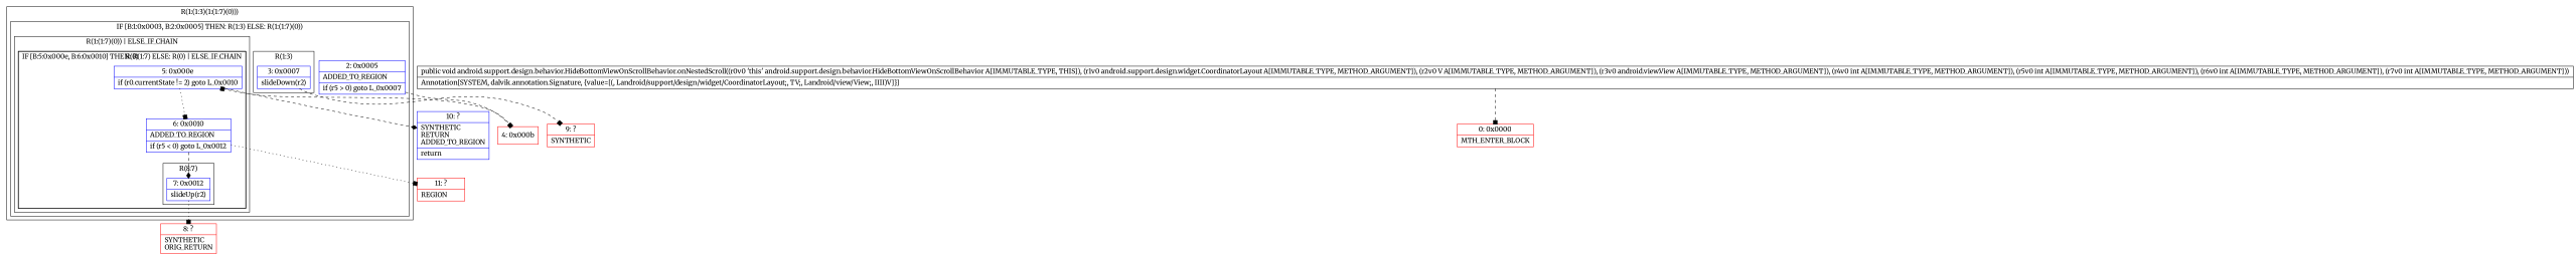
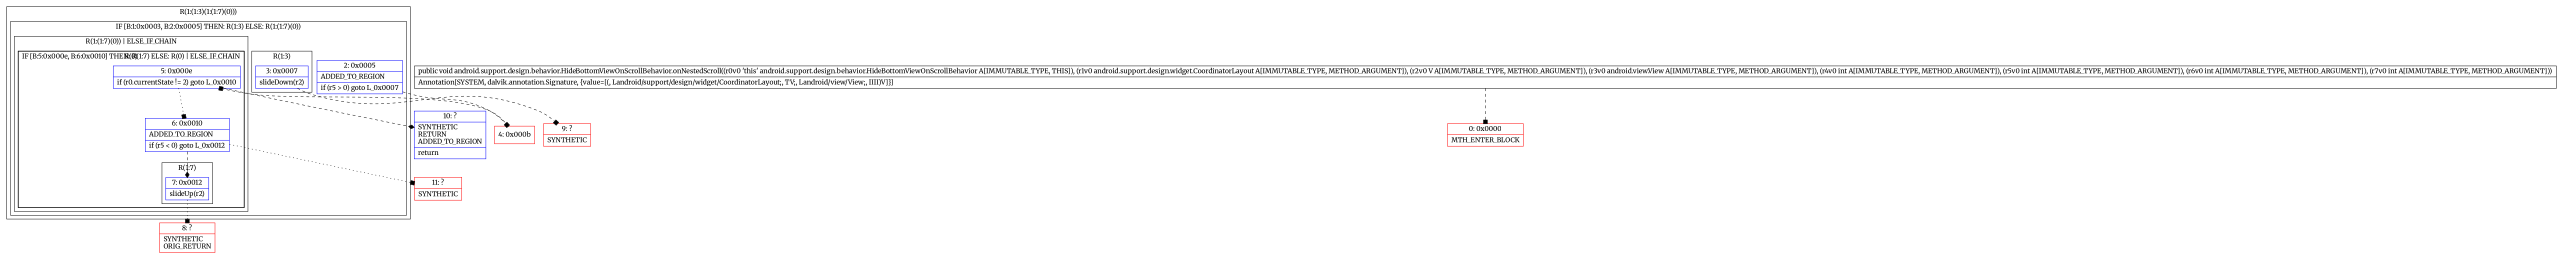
  digraph {
    fontname=Merriweather
    node [color=blue fontname=Merriweather shape=record]
    edge [arrowhead=box fontname=Merriweather style=dashed]
    n1 [label="{3\:\ 0x0007|slideDown(r2)\l}"]
    n2 [label="{7\:\ 0x0012|slideUp(r2)\l}"]
    n3 [label="{5\:\ 0x000e|if (r0.currentState != 2) goto L_0x0010\l}"]
    n4 [label="{6\:\ 0x0010|ADDED_TO_REGION\l|if (r5 \< 0) goto L_0x0012\l}"]
    n5 [label="{2\:\ 0x0005|ADDED_TO_REGION\l|if (r5 \> 0) goto L_0x0007\l}"]
    n6 [color=red label="{9\:\ ?|SYNTHETIC\l}"]
    n7 [color=red label="{8\:\ ?|SYNTHETIC\lORIG_RETURN\l}"]
    n8 [label="{10\:\ ?|SYNTHETIC\lRETURN\lADDED_TO_REGION\l|return\l}"]
-   n9 [color=red label="{11\:\ ?|REGION\l}"]
+   n9 [color=red label="{11\:\ ?|SYNTHETIC\l}"]
    n10 [color=red label="{4\:\ 0x000b}"]
    n11 [color=red label="{0\:\ 0x0000|MTH_ENTER_BLOCK\l}"]
    n12 [label="{public void android.support.design.behavior.HideBottomViewOnScrollBehavior.onNestedScroll((r0v0 'this' android.support.design.behavior.HideBottomViewOnScrollBehavior A[IMMUTABLE_TYPE, THIS]), (r1v0 android.support.design.widget.CoordinatorLayout A[IMMUTABLE_TYPE, METHOD_ARGUMENT]), (r2v0 V A[IMMUTABLE_TYPE, METHOD_ARGUMENT]), (r3v0 android.view.View A[IMMUTABLE_TYPE, METHOD_ARGUMENT]), (r4v0 int A[IMMUTABLE_TYPE, METHOD_ARGUMENT]), (r5v0 int A[IMMUTABLE_TYPE, METHOD_ARGUMENT]), (r6v0 int A[IMMUTABLE_TYPE, METHOD_ARGUMENT]), (r7v0 int A[IMMUTABLE_TYPE, METHOD_ARGUMENT]))  | Annotation[SYSTEM, dalvik.annotation.Signature, \{value=[(, Landroid\/support\/design\/widget\/CoordinatorLayout;, TV;, Landroid\/view\/View;, IIII)V]\}]\l}" color=""]
    subgraph cluster_1 {
      label="R(1:(1:3)(1:(1:7)(0)))"
      subgraph cluster_2 {
        label="IF [B:1:0x0003, B:2:0x0005] THEN: R(1:3) ELSE: R(1:(1:7)(0))"
        n5
        subgraph cluster_3 {
          label="R(1:3)"
          n1
        }
        subgraph cluster_4 {
          label="R(1:(1:7)(0)) | ELSE_IF_CHAIN\l"
          subgraph cluster_5 {
            label="IF [B:5:0x000e, B:6:0x0010] THEN: R(1:7) ELSE: R(0) | ELSE_IF_CHAIN\l"
            n3
            n4
            subgraph cluster_6 {
-             label="R(8:7)"
+             label="R(1:7)"
              n2
            }
            subgraph cluster_7 {
              label="R(0)"
            }
          }
        }
      }
    }
    n1 -> n6
    n2 -> n7 [style=dotted]
    n3 -> n4 [style=dotted]
    n3 -> n8 [arrowhead=diamond]
    n4 -> n2 [arrowhead=diamond]
    n4 -> n9 [style=dotted]
    n5 -> n10
    n10 -> n3
    n12 -> n11
  }
